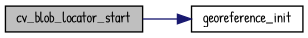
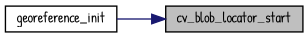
  digraph {
    rankdir=LR
    fontname="Patrick Hand"
    node [color=black fontname="Patrick Hand" fontsize=10 shape=record style=filled]
    n1 [fillcolor=grey75 fontcolor=black height=0.2 label=cv_blob_locator_start width=0.4]
    n2 [fillcolor=white height=0.2 label=georeference_init width=0.4]
-   n1 -> n2 [color=midnightblue fontname="Patrick Hand" fontsize=10 labelfontname=FreeSans labelfontsize=10 style=solid]
+   n2 -> n1 [color=midnightblue fontname="Patrick Hand" fontsize=10 labelfontname=FreeSans labelfontsize=10 style=solid]
  }
